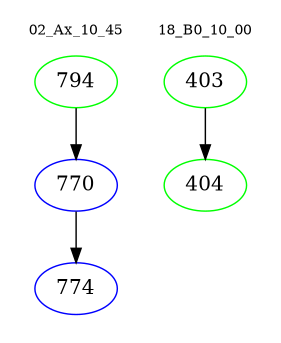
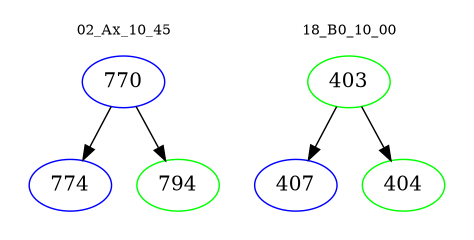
  digraph {
    node [color=blue]
    edge [color=black]
    n1 [label=770]
    n2 [label=774]
    n3 [color=green label=794]
    n4 [color=green label=403]
+   n5 [label=407]
    n6 [color=green label=404]
    subgraph cluster_1 {
      color=white
      fontsize=10
      label="02_Ax_10_45"
      n1
      n2
      n3
    }
    subgraph cluster_2 {
      color=white
      fontsize=10
      label="18_B0_10_00"
      n4
+     n5
      n6
    }
    n1 -> n2
-   n3 -> n1
+   n1 -> n3
+   n4 -> n5
    n4 -> n6
  }
